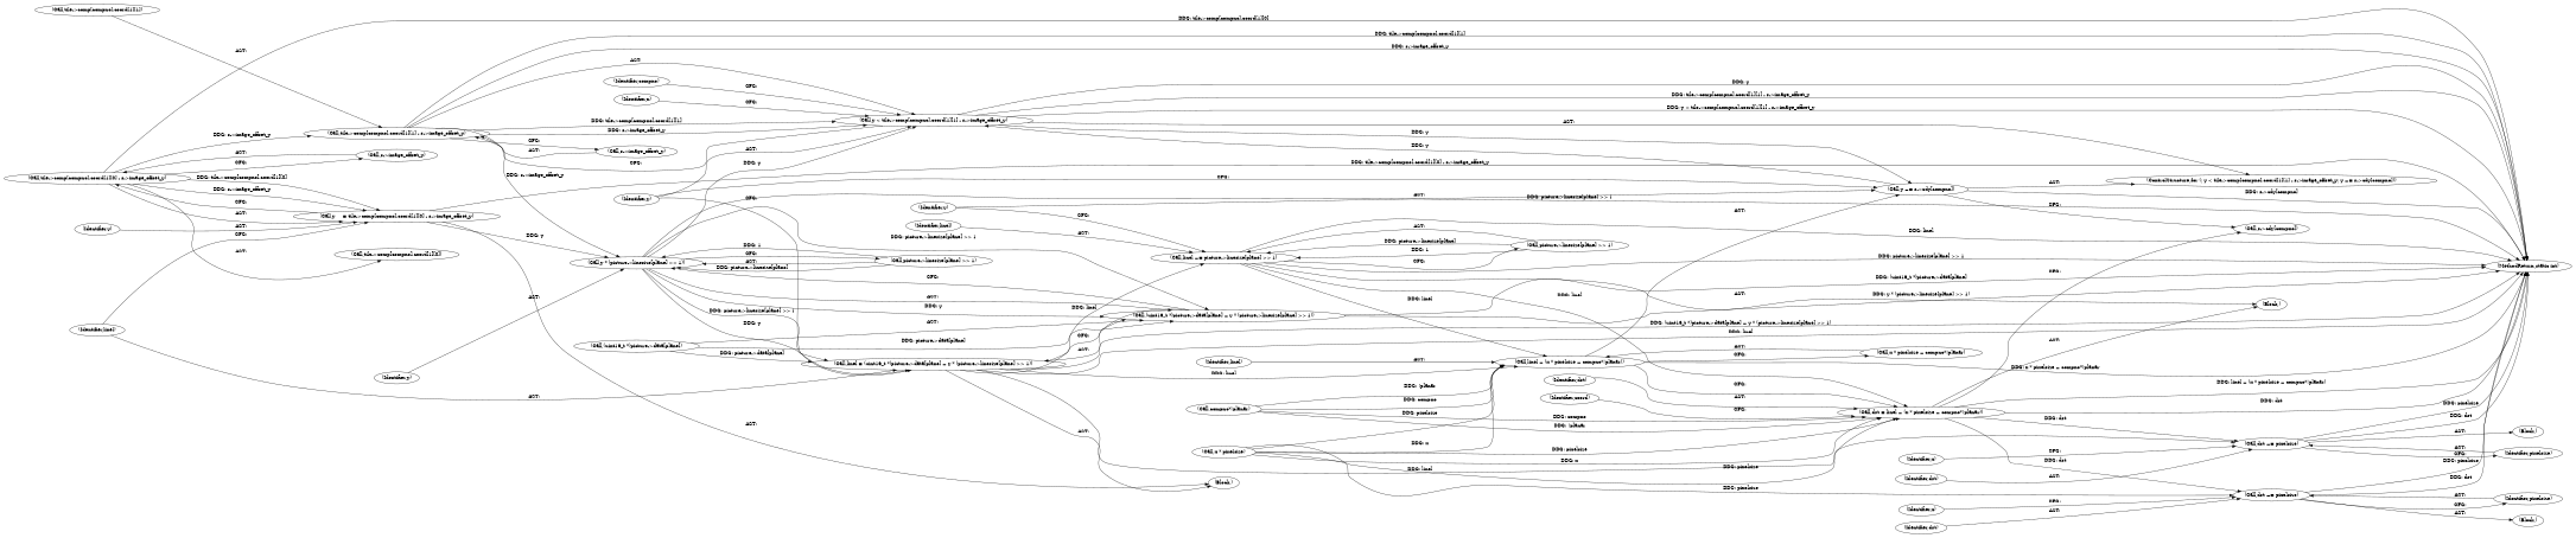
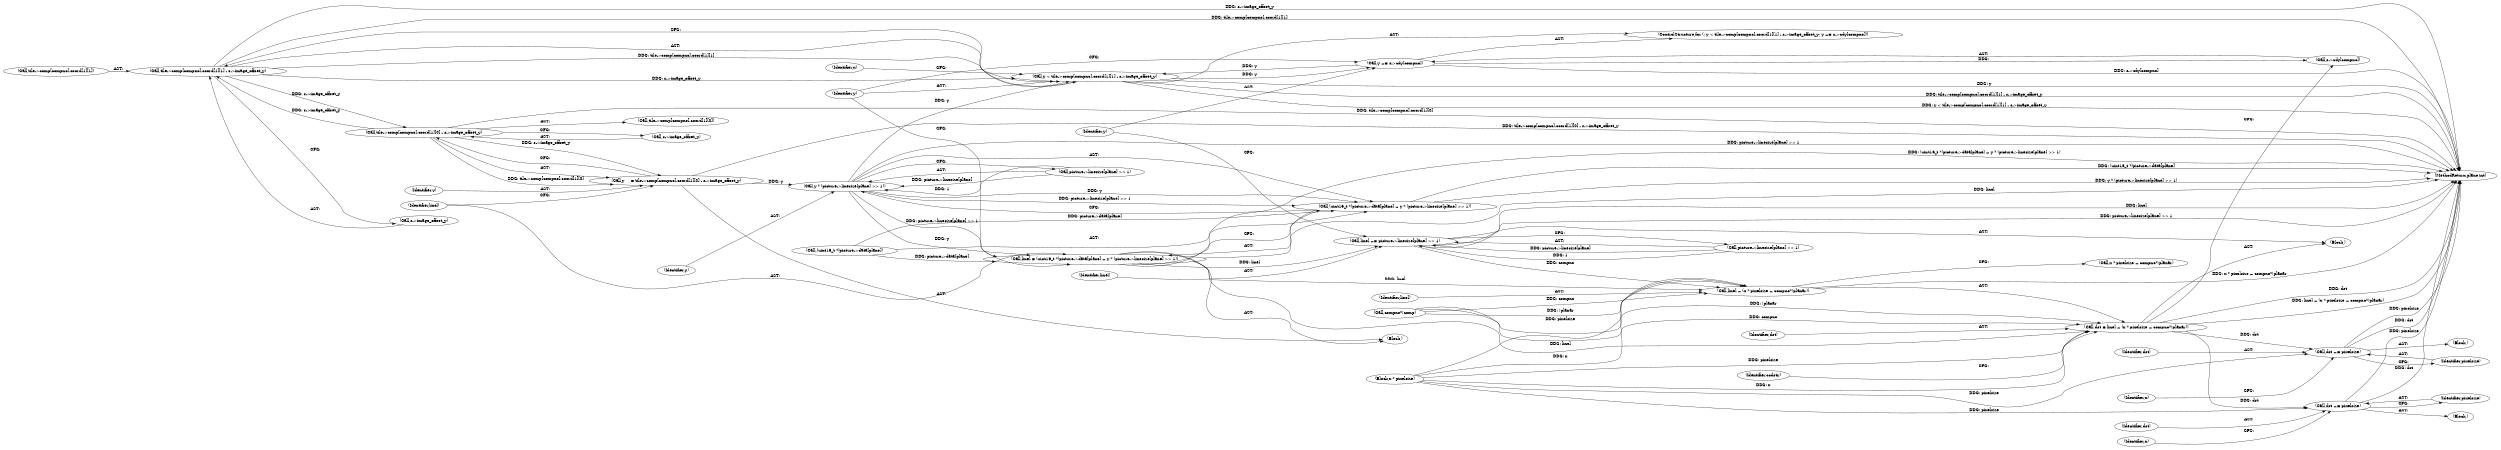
  digraph {
    rankdir=LR
    n1 [label="(Call,tile->comp[compno].coord[1][1] - s->image_offset_y)"]
    n2 [label="(Call,tile->comp[compno].coord[1][0] - s->image_offset_y)"]
    n3 [label="(Call,y < tile->comp[compno].coord[1][1] - s->image_offset_y)"]
    n4 [label="(Call,s->image_offset_y)"]
-   n5 [label="(MethodReturn,static int)"]
+   n5 [label="(MethodReturn,plane int)"]
    n6 [label="(Call,y     = tile->comp[compno].coord[1][0] - s->image_offset_y)"]
    n7 [label="(Call,s->image_offset_y)"]
    n8 [label="(Call,tile->comp[compno].coord[1][0])"]
    n9 [label="(Call,y += s->cdy[compno])"]
    n10 [label="(ControlStructure,for (; y < tile->comp[compno].coord[1][1] - s->image_offset_y; y += s->cdy[compno]))"]
    n11 [label="(Call,y * (picture->linesize[plane] >> 1))"]
    n12 [label="(Block,)"]
    n13 [label="(Call,linel = (uint16_t *)picture->data[plane] + y * (picture->linesize[plane] >> 1))"]
    n14 [label="(Call,(uint16_t *)picture->data[plane] + y * (picture->linesize[plane] >> 1))"]
    n15 [label="(Call,picture->linesize[plane] >> 1)"]
    n16 [label="(Call,dst = linel + (x * pixelsize + compno*!planar))"]
    n17 [label="(Call,linel + (x * pixelsize + compno*!planar))"]
    n18 [label="(Call,linel += picture->linesize[plane] >> 1)"]
    n19 [label="(Call,dst += pixelsize)"]
    n20 [label="(Call,dst += pixelsize)"]
    n21 [label="(Block,)"]
    n22 [label="(Call,s->cdy[compno])"]
    n23 [label="(Call,x * pixelsize + compno*!planar)"]
    n24 [label="(Call,picture->linesize[plane] >> 1)"]
    n25 [label="(Block,)"]
    n26 [label="(Identifier,pixelsize)"]
    n27 [label="(Identifier,pixelsize)"]
    n28 [label="(Block,)"]
    n29 [label="(Call,(uint16_t *)picture->data[plane])"]
-   n30 [label="(Call,x * pixelsize)"]
+   n30 [label="(Block,x * pixelsize)"]
    n31 [label="(Identifier,dst)"]
-   n32 [label="(Identifier,compno)"]
    n33 [label="(Identifier,dst)"]
    n34 [label="(Identifier,linel)"]
    n35 [label="(Identifier,linel)"]
    n36 [label="(Identifier,dst)"]
-   n37 [label="(Identifier,coord)"]
-   n38 [label="(Call,compno*!planar)"]
+   n37 [label="(Identifier,codsty)"]
+   n38 [label="(Call,compno*!comp)"]
    n39 [label="(Identifier,x)"]
    n40 [label="(Identifier,linel)"]
    n41 [label="(Identifier,y)"]
    n42 [label="(Identifier,y)"]
    n43 [label="(Identifier,y)"]
    n44 [label="(Identifier,x)"]
    n45 [label="(Identifier,x)"]
    n46 [label="(Identifier,y)"]
    n47 [label="(Call,tile->comp[compno].coord[1][1])"]
-   n1 -> n11 [label="DDG: s->image_offset_y"]
+   n1 -> n2 [label="DDG: s->image_offset_y"]
    n1 -> n3 [label="AST: "]
    n1 -> n3 [label="DDG: tile->comp[compno].coord[1][1]"]
    n1 -> n3 [label="DDG: s->image_offset_y"]
    n1 -> n4 [label="CFG: "]
    n1 -> n5 [label="DDG: s->image_offset_y"]
    n1 -> n5 [label="DDG: tile->comp[compno].coord[1][1]"]
    n2 -> n1 [label="DDG: s->image_offset_y"]
    n2 -> n5 [label="DDG: tile->comp[compno].coord[1][0]"]
    n2 -> n6 [label="AST: "]
    n2 -> n6 [label="DDG: tile->comp[compno].coord[1][0]"]
    n2 -> n6 [label="DDG: s->image_offset_y"]
    n2 -> n7 [label="CFG: "]
    n2 -> n8 [label="AST: "]
    n3 -> n1 [label="CFG: "]
    n3 -> n5 [label="DDG: y"]
    n3 -> n5 [label="DDG: tile->comp[compno].coord[1][1] - s->image_offset_y"]
    n3 -> n5 [label="DDG: y < tile->comp[compno].coord[1][1] - s->image_offset_y"]
    n3 -> n9 [label="DDG: y"]
    n3 -> n10 [label="AST: "]
    n4 -> n1 [label="AST: "]
    n6 -> n2 [label="CFG: "]
    n6 -> n5 [label="DDG: tile->comp[compno].coord[1][0] - s->image_offset_y"]
    n6 -> n11 [label="DDG: y"]
    n6 -> n12 [label="AST: "]
    n7 -> n2 [label="AST: "]
    n9 -> n3 [label="DDG: y"]
    n9 -> n5 [label="DDG: s->cdy[compno]"]
    n9 -> n10 [label="AST: "]
-   n9 -> n22 [label="CFG: "]
+   n9 -> n22 [label="DDG: "]
    n11 -> n3 [label="DDG: y"]
    n11 -> n5 [label="DDG: picture->linesize[plane] >> 1"]
    n11 -> n13 [label="DDG: y"]
    n11 -> n13 [label="DDG: picture->linesize[plane] >> 1"]
    n11 -> n14 [label="AST: "]
    n11 -> n14 [label="DDG: y"]
    n11 -> n14 [label="DDG: picture->linesize[plane] >> 1"]
    n11 -> n15 [label="CFG: "]
    n13 -> n5 [label="DDG: (uint16_t *)picture->data[plane] + y * (picture->linesize[plane] >> 1)"]
    n13 -> n5 [label="DDG: linel"]
    n13 -> n12 [label="AST: "]
    n13 -> n14 [label="CFG: "]
    n13 -> n16 [label="DDG: linel"]
    n13 -> n17 [label="DDG: linel"]
    n13 -> n18 [label="DDG: linel"]
    n14 -> n5 [label="DDG: (uint16_t *)picture->data[plane]"]
    n14 -> n5 [label="DDG: y * (picture->linesize[plane] >> 1)"]
    n14 -> n11 [label="CFG: "]
    n14 -> n13 [label="AST: "]
    n15 -> n11 [label="AST: "]
    n15 -> n11 [label="DDG: picture->linesize[plane]"]
    n15 -> n11 [label="DDG: 1"]
    n16 -> n5 [label="DDG: linel + (x * pixelsize + compno*!planar)"]
    n16 -> n5 [label="DDG: dst"]
    n16 -> n19 [label="DDG: dst"]
    n16 -> n20 [label="DDG: dst"]
    n16 -> n21 [label="AST: "]
    n16 -> n22 [label="CFG: "]
    n17 -> n5 [label="DDG: x * pixelsize + compno*!planar"]
-   n17 -> n16 [label="CFG: "]
+   n17 -> n16 [label="AST: "]
    n17 -> n23 [label="CFG: "]
    n18 -> n5 [label="DDG: linel"]
    n18 -> n5 [label="DDG: picture->linesize[plane] >> 1"]
-   n18 -> n16 [label="DDG: linel"]
-   n18 -> n17 [label="DDG: linel"]
+   n18 -> n17 [label="DDG: compno"]
    n18 -> n21 [label="AST: "]
    n18 -> n24 [label="CFG: "]
    n19 -> n5 [label="DDG: pixelsize"]
    n19 -> n5 [label="DDG: dst"]
    n19 -> n25 [label="AST: "]
    n19 -> n26 [label="CFG: "]
    n20 -> n5 [label="DDG: pixelsize"]
    n20 -> n5 [label="DDG: dst"]
    n20 -> n27 [label="CFG: "]
    n20 -> n28 [label="AST: "]
-   n17 -> n9 [label="AST: "]
-   n23 -> n17 [label="AST: "]
+   n22 -> n9 [label="AST: "]
    n24 -> n18 [label="AST: "]
    n24 -> n18 [label="DDG: picture->linesize[plane]"]
    n24 -> n18 [label="DDG: 1"]
    n26 -> n19 [label="AST: "]
    n27 -> n20 [label="AST: "]
    n29 -> n13 [label="DDG: picture->data[plane]"]
    n29 -> n14 [label="AST: "]
    n29 -> n14 [label="DDG: picture->data[plane]"]
    n30 -> n16 [label="DDG: x"]
    n30 -> n16 [label="DDG: pixelsize"]
    n30 -> n17 [label="DDG: x"]
    n30 -> n17 [label="DDG: pixelsize"]
    n30 -> n19 [label="DDG: pixelsize"]
    n30 -> n20 [label="DDG: pixelsize"]
    n31 -> n19 [label="AST: "]
-   n32 -> n3 [label="CFG: "]
    n33 -> n16 [label="AST: "]
    n34 -> n18 [label="AST: "]
    n35 -> n17 [label="AST: "]
    n36 -> n20 [label="AST: "]
    n37 -> n16 [label="CFG: "]
    n38 -> n16 [label="DDG: compno"]
    n38 -> n16 [label="DDG: !planar"]
    n38 -> n17 [label="DDG: compno"]
    n38 -> n17 [label="DDG: !planar"]
    n39 -> n20 [label="CFG: "]
    n40 -> n6 [label="CFG: "]
    n40 -> n13 [label="AST: "]
    n41 -> n6 [label="AST: "]
    n42 -> n9 [label="AST: "]
    n42 -> n18 [label="CFG: "]
    n43 -> n11 [label="AST: "]
    n44 -> n19 [label="CFG: "]
    n45 -> n3 [label="CFG: "]
    n46 -> n3 [label="AST: "]
    n46 -> n9 [label="CFG: "]
    n46 -> n13 [label="CFG: "]
    n47 -> n1 [label="AST: "]
  }
